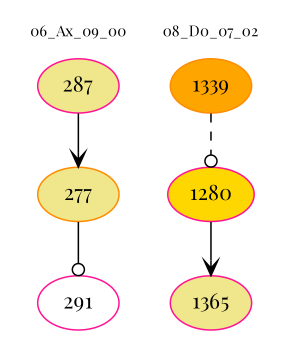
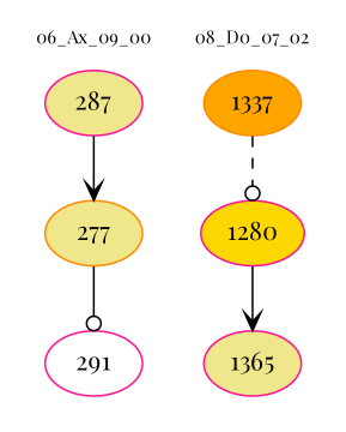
  digraph {
    fontname="Playfair Display"
    node [color=deeppink fillcolor=khaki fontname="Playfair Display" style=filled]
    edge [arrowhead=vee color=black fontname="Playfair Display" style=solid]
    n1 [label=287]
    n2 [color=darkorange label=277]
    n3 [fillcolor=white label=291]
-   n4 [color=darkorange fillcolor=orange label=1339]
+   n4 [color=darkorange fillcolor=orange label=1337]
    n5 [fillcolor=gold label=1280]
    n6 [label=1365]
    subgraph cluster_1 {
      color=white
      fontsize=10
      label="06_Ax_09_00"
      n1
      n2
      n3
    }
    subgraph cluster_2 {
      color=white
      fontsize=10
      label="08_D0_07_02"
      n4
      n5
      n6
    }
    n1 -> n2
    n2 -> n3 [arrowhead=odot]
    n4 -> n5 [arrowhead=odot style=dashed]
    n5 -> n6
  }
